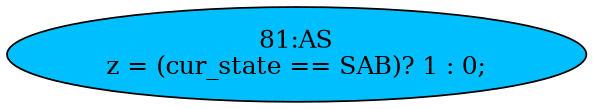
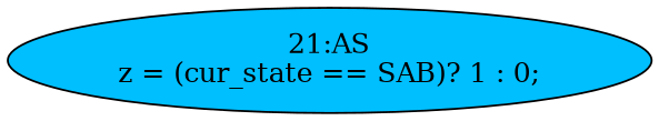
  strict digraph {
-   n1 [ast="<pyverilog.vparser.ast.Assign object at 0x7ff6bfd584d0>" def_var="['z']" fillcolor=deepskyblue label="81:AS\nz = (cur_state == SAB)? 1 : 0;" statements="[]" style=filled typ=Assign use_var="['cur_state']"]
+   n1 [ast="<pyverilog.vparser.ast.Assign object at 0x7ff6bfd584d0>" def_var="['z']" fillcolor=deepskyblue label="21:AS\nz = (cur_state == SAB)? 1 : 0;" statements="[]" style=filled typ=Assign use_var="['cur_state']"]
  }
